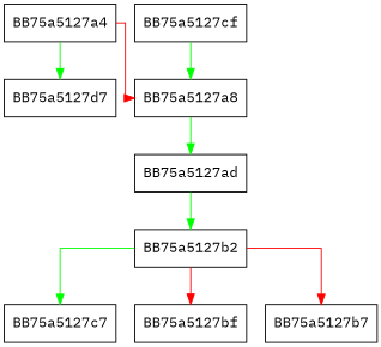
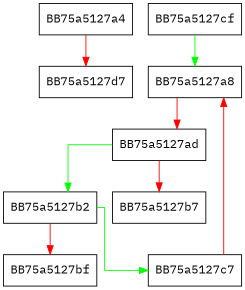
  digraph {
    fontname="IBM Plex Mono"
    splines=ortho
    node [fontname="IBM Plex Mono" shape=box]
    edge [color=green fontname="IBM Plex Mono"]
    BB75a5127a4
    BB75a5127d7
    BB75a5127a8
    BB75a5127ad
    BB75a5127cf
    BB75a5127b2
    BB75a5127c7
    BB75a5127bf
    BB75a5127b7
-   BB75a5127a4 -> BB75a5127d7
-   BB75a5127a4 -> BB75a5127a8 [color=red]
-   BB75a5127a8 -> BB75a5127ad
+   BB75a5127a4 -> BB75a5127d7 [color=red]
+   BB75a5127c7 -> BB75a5127a8 [color=red]
+   BB75a5127a8 -> BB75a5127ad [color=red]
    BB75a5127ad -> BB75a5127b2
    BB75a5127cf -> BB75a5127a8
    BB75a5127b2 -> BB75a5127c7
    BB75a5127b2 -> BB75a5127bf [color=red]
-   BB75a5127b2 -> BB75a5127b7 [color=red]
+   BB75a5127ad -> BB75a5127b7 [color=red]
  }
